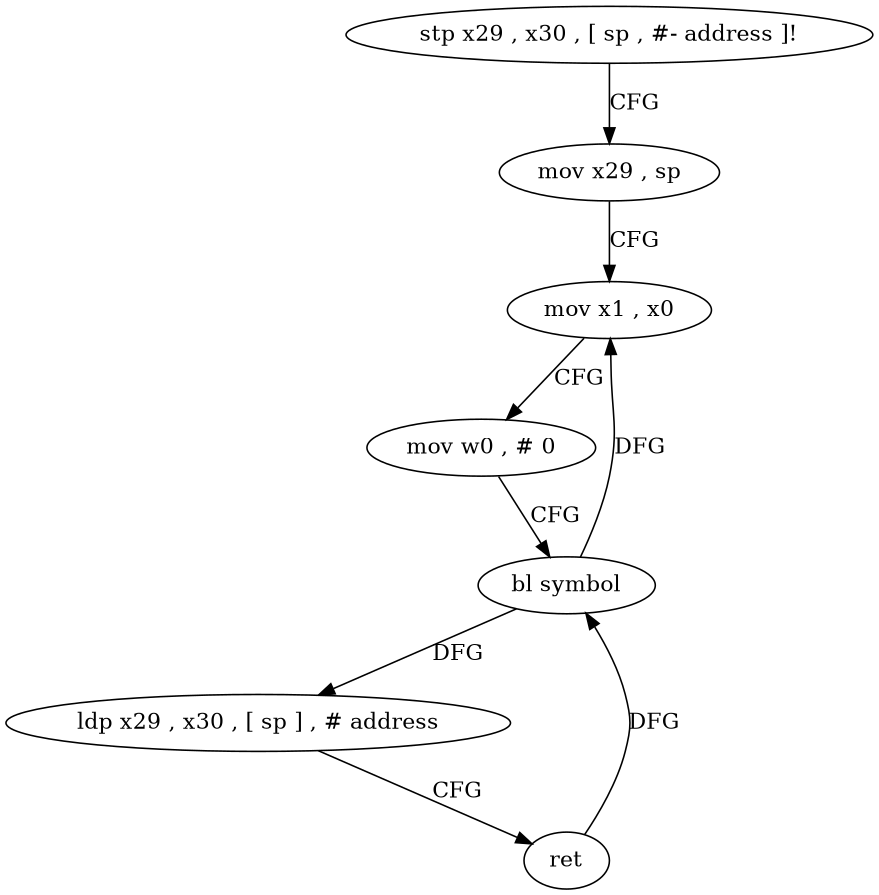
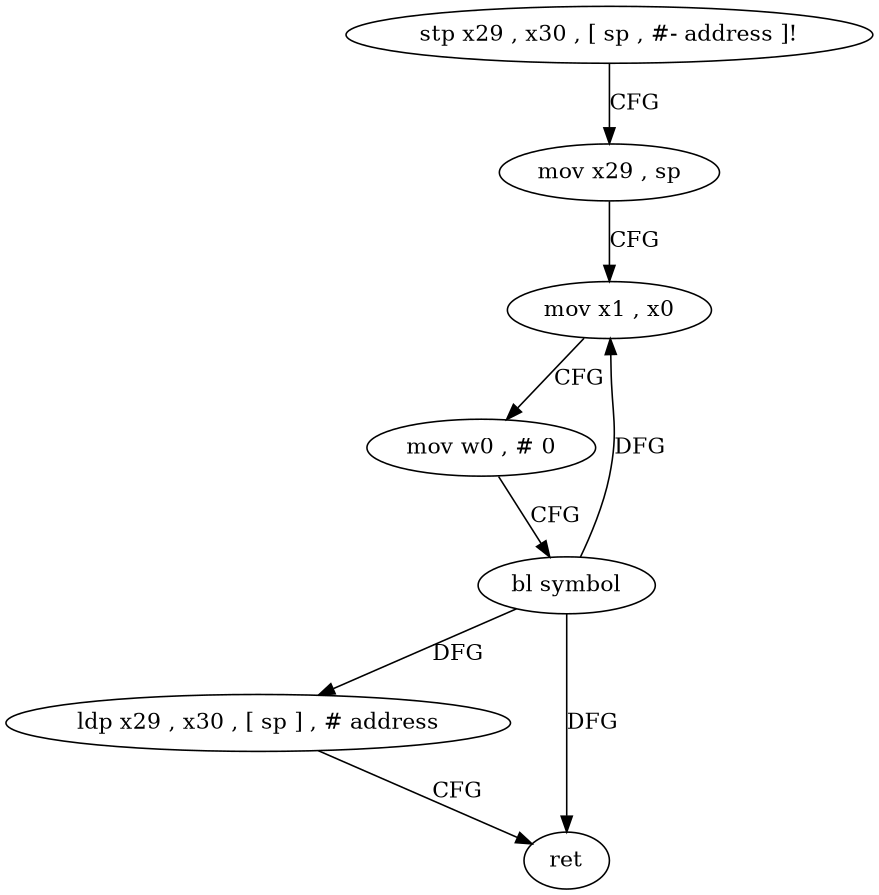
  digraph {
    n1 [label="stp x29 , x30 , [ sp , #- address ]!"]
    n2 [label="mov x29 , sp"]
    n3 [label="mov x1 , x0"]
    n4 [label="mov w0 , # 0"]
    n5 [label="bl symbol"]
    n6 [label="ldp x29 , x30 , [ sp ] , # address"]
    n7 [label=ret]
    n1 -> n2 [label=CFG]
    n2 -> n3 [label=CFG]
    n3 -> n4 [label=CFG]
    n4 -> n5 [label=CFG]
    n5 -> n3 [label=DFG]
    n5 -> n6 [label=DFG]
-   n7 -> n5 [label=DFG]
+   n5 -> n7 [label=DFG]
    n6 -> n7 [label=CFG]
  }
